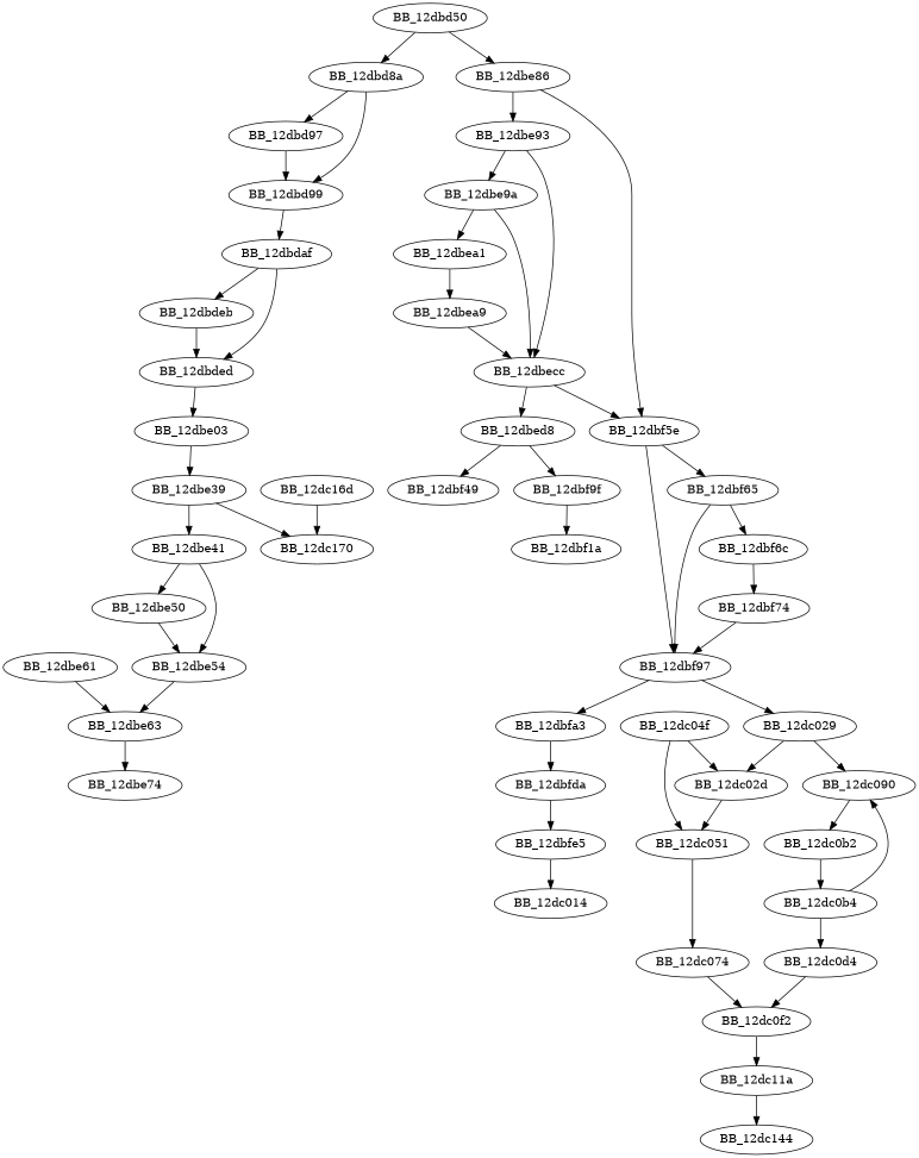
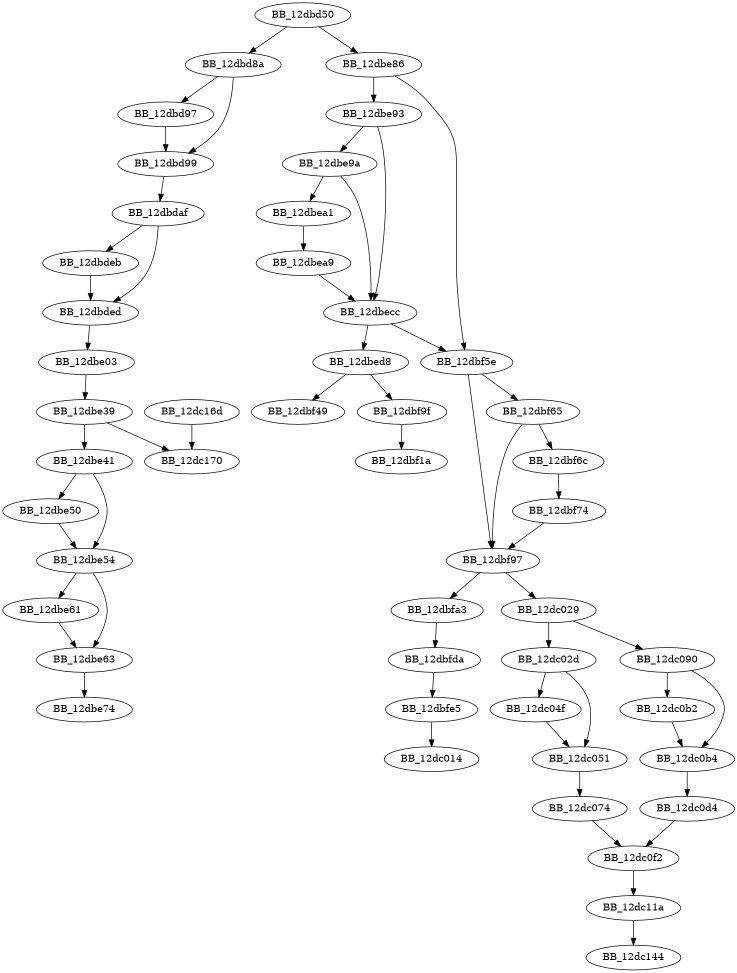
  digraph {
    BB_12dbd50
    BB_12dbd8a
    BB_12dbe86
    BB_12dbd97
    BB_12dbd99
    BB_12dbe93
    BB_12dbf5e
    BB_12dbdaf
    BB_12dbe9a
    BB_12dbecc
    BB_12dbf65
    BB_12dbf97
    BB_12dbdeb
    BB_12dbded
    BB_12dbe03
    BB_12dbe39
    BB_12dbe41
    BB_12dc170
    BB_12dbe50
    BB_12dbe54
    BB_12dbe61
    BB_12dbe63
    BB_12dbe74
    BB_12dbea1
    BB_12dbed8
    BB_12dbf6c
    BB_12dbfa3
    BB_12dc029
    BB_12dbea9
    n30 [label=BB_12dbf9f]
    BB_12dbf49
    BB_12dbf1a
    BB_12dbf74
    BB_12dbfda
    BB_12dc02d
    BB_12dc090
    BB_12dbfe5
    BB_12dc04f
    BB_12dc051
    BB_12dc0b2
    BB_12dc0b4
    BB_12dc014
    BB_12dc074
    BB_12dc0d4
    BB_12dc0f2
    BB_12dc11a
    BB_12dc144
    BB_12dc16d
    BB_12dbd50 -> BB_12dbd8a
    BB_12dbd50 -> BB_12dbe86
    BB_12dbd8a -> BB_12dbd97
    BB_12dbd8a -> BB_12dbd99
    BB_12dbe86 -> BB_12dbe93
    BB_12dbe86 -> BB_12dbf5e
    BB_12dbd97 -> BB_12dbd99
    BB_12dbd99 -> BB_12dbdaf
    BB_12dbe93 -> BB_12dbe9a
    BB_12dbe93 -> BB_12dbecc
    BB_12dbf5e -> BB_12dbf65
    BB_12dbf5e -> BB_12dbf97
    BB_12dbdaf -> BB_12dbdeb
    BB_12dbdaf -> BB_12dbded
    BB_12dbe9a -> BB_12dbecc
    BB_12dbe9a -> BB_12dbea1
    BB_12dbecc -> BB_12dbf5e
    BB_12dbecc -> BB_12dbed8
    BB_12dbf65 -> BB_12dbf97
    BB_12dbf65 -> BB_12dbf6c
    BB_12dbf97 -> BB_12dbfa3
    BB_12dbf97 -> BB_12dc029
    BB_12dbdeb -> BB_12dbded
    BB_12dbded -> BB_12dbe03
    BB_12dbe03 -> BB_12dbe39
    BB_12dbe39 -> BB_12dbe41
    BB_12dbe39 -> BB_12dc170
    BB_12dbe41 -> BB_12dbe50
    BB_12dbe41 -> BB_12dbe54
    BB_12dbe50 -> BB_12dbe54
+   BB_12dbe54 -> BB_12dbe61
    BB_12dbe54 -> BB_12dbe63
    BB_12dbe61 -> BB_12dbe63
    BB_12dbe63 -> BB_12dbe74
    BB_12dbea1 -> BB_12dbea9
    BB_12dbed8 -> n30
    BB_12dbed8 -> BB_12dbf49
    BB_12dbf6c -> BB_12dbf74
    BB_12dbfa3 -> BB_12dbfda
    BB_12dc029 -> BB_12dc02d
    BB_12dc029 -> BB_12dc090
    BB_12dbea9 -> BB_12dbecc
    n30 -> BB_12dbf1a
    BB_12dbf74 -> BB_12dbf97
    BB_12dbfda -> BB_12dbfe5
-   BB_12dc04f -> BB_12dc02d
+   BB_12dc02d -> BB_12dc04f
    BB_12dc02d -> BB_12dc051
    BB_12dc090 -> BB_12dc0b2
-   BB_12dc0b4 -> BB_12dc090
+   BB_12dc090 -> BB_12dc0b4
    BB_12dbfe5 -> BB_12dc014
    BB_12dc04f -> BB_12dc051
    BB_12dc051 -> BB_12dc074
    BB_12dc0b2 -> BB_12dc0b4
    BB_12dc0b4 -> BB_12dc0d4
    BB_12dc074 -> BB_12dc0f2
    BB_12dc0d4 -> BB_12dc0f2
    BB_12dc0f2 -> BB_12dc11a
    BB_12dc11a -> BB_12dc144
    BB_12dc16d -> BB_12dc170
  }
